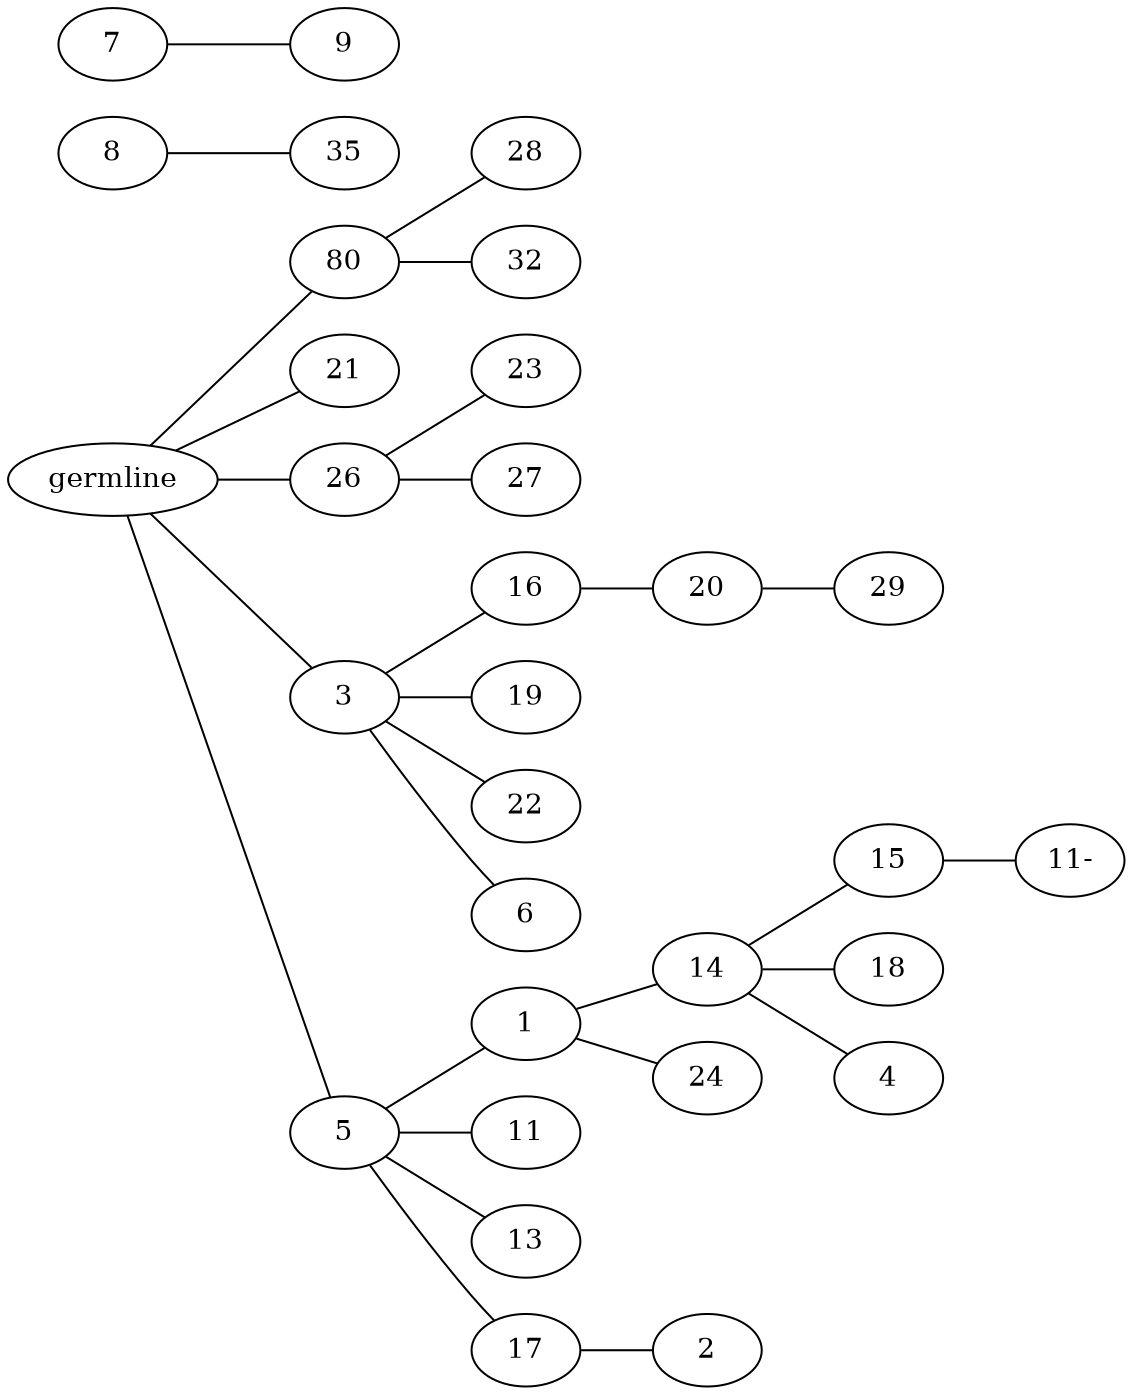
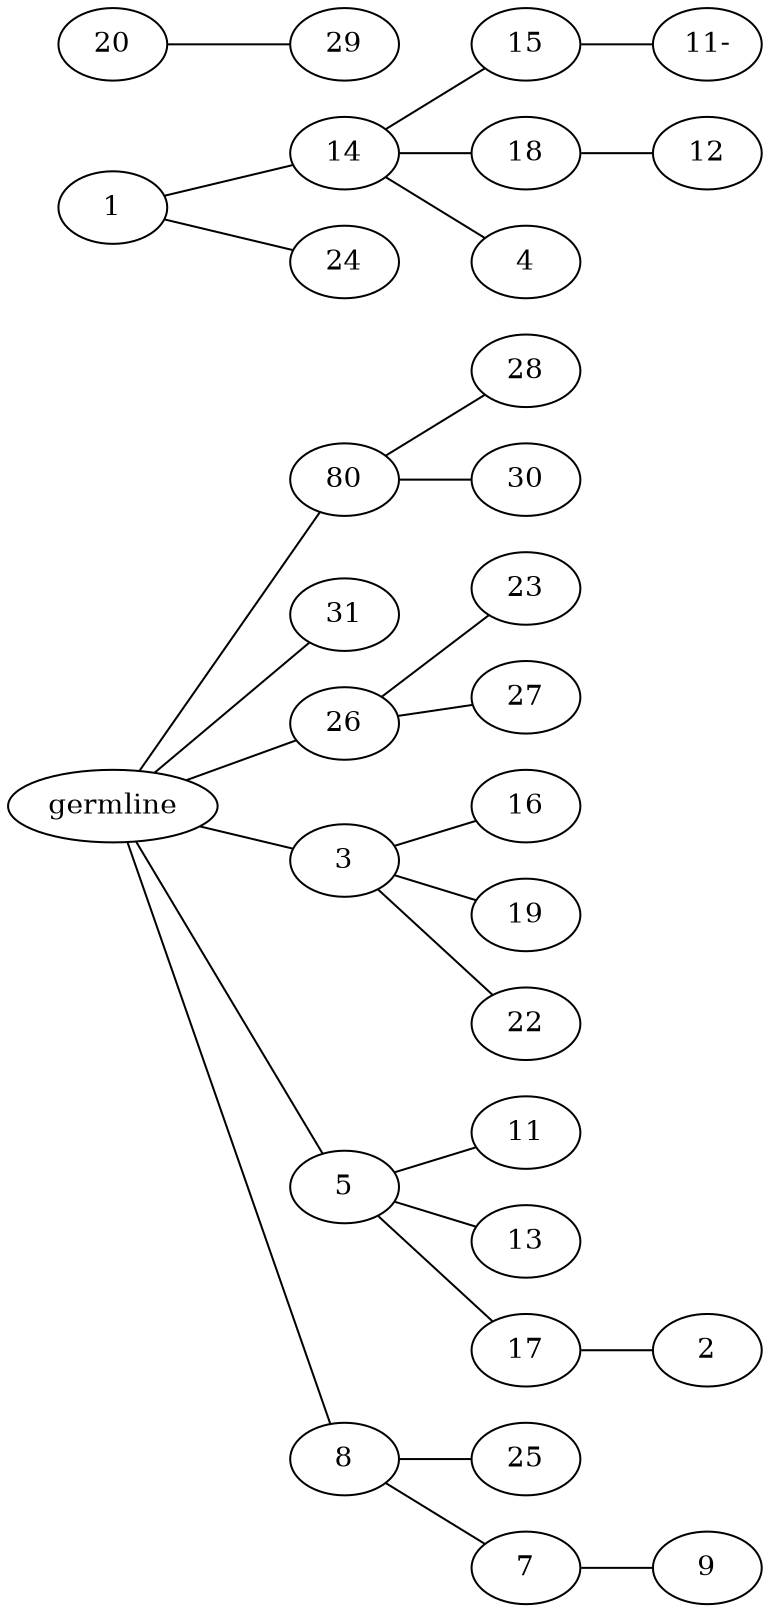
  graph {
    rankdir=LR
    n1 [label=germline]
    n2 [label=80]
-   n3 [label=21]
+   n3 [label=31]
    n4 [label=26]
    n5 [label=3]
    n6 [label=5]
    n7 [label=8]
    n8 [label=28]
-   n9 [label=32]
+   n9 [label=30]
    n10 [label=23]
    n11 [label=27]
    n12 [label=16]
    n13 [label=19]
    n14 [label=22]
-   n15 [label=6]
    n16 [label=1]
    n17 [label=11]
    n18 [label=13]
    n19 [label=17]
-   n20 [label=35]
+   n20 [label=25]
    n21 [label=7]
    n22 [label=20]
    n23 [label=29]
    n24 [label=14]
    n25 [label=24]
    n26 [label=2]
    n27 [label=15]
    n28 [label=18]
    n29 [label=4]
    n30 [label="11-"]
+   n31 [label=12]
    n32 [label=9]
    n1 -- n2
    n1 -- n3
    n1 -- n4
    n1 -- n5
    n1 -- n6
+   n1 -- n7
    n2 -- n8
    n2 -- n9
    n4 -- n10
    n4 -- n11
    n5 -- n12
    n5 -- n13
    n5 -- n14
-   n5 -- n15
-   n6 -- n16
    n6 -- n17
    n6 -- n18
    n6 -- n19
    n7 -- n20
-   n12 -- n22
+   n7 -- n21
    n16 -- n24
    n16 -- n25
    n19 -- n26
    n21 -- n32
    n22 -- n23
    n24 -- n27
    n24 -- n28
    n24 -- n29
    n27 -- n30
+   n28 -- n31
  }
